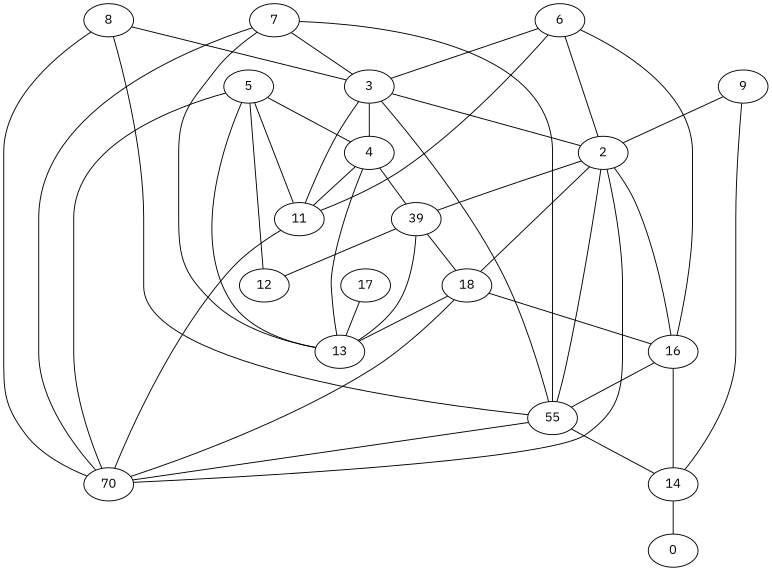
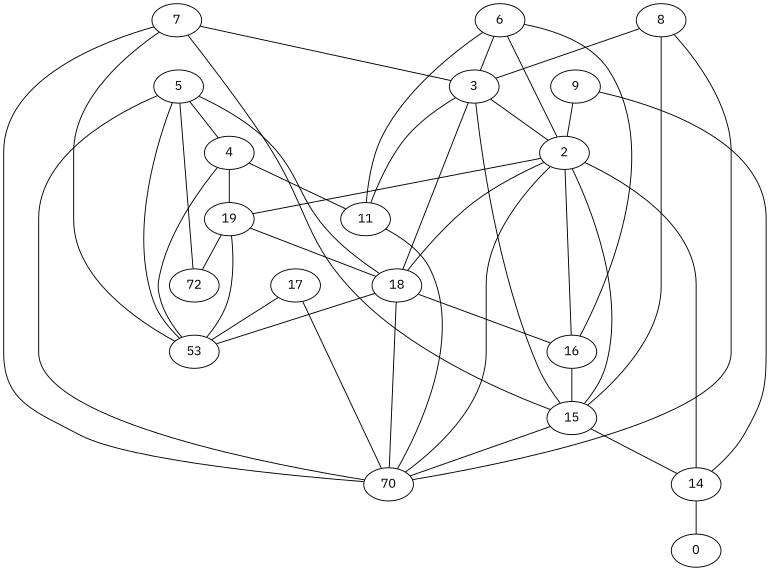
  digraph {
    fontname="IBM Plex Sans"
    node [fontname="IBM Plex Sans"]
    edge [color=black dir=none fontname="IBM Plex Sans"]
-   19 [label=39]
-   12
-   13
+   19
+   12 [label=72]
+   13 [label=53]
    18
    16
    n6 [label=70]
    6
    3
    2
    11
-   15 [label=55]
+   15
    14
    0
    4
    8
    9
    5
    17
    7
    subgraph sub_1 {
      19
      12
      13
      18
      16
      n6
      6
      3
      2
      11
      15
      14
      0
      4
      8
      9
      5
      17
      7
    }
    19 -> 12
    19 -> 13
    19 -> 18
    18 -> 13
    18 -> 16
    18 -> n6
    16 -> 15
-   16 -> 14
+   2 -> 14
    6 -> 16
    6 -> 3
    6 -> 2
    6 -> 11
-   3 -> 4
+   3 -> 18
    3 -> 2
    3 -> 11
    3 -> 15
    2 -> 19
    2 -> 18
    2 -> 16
    2 -> n6
    2 -> 15
    11 -> n6
    15 -> n6
    15 -> 14
    14 -> 0
    4 -> 19
    4 -> 13
    4 -> 11
    8 -> n6
    8 -> 3
    8 -> 15
    9 -> 2
    9 -> 14
    5 -> 12
    5 -> 13
    5 -> n6
-   5 -> 11
+   5 -> 18
    5 -> 4
    17 -> 13
+   17 -> n6
    7 -> 13
    7 -> n6
    7 -> 3
    7 -> 15
  }
